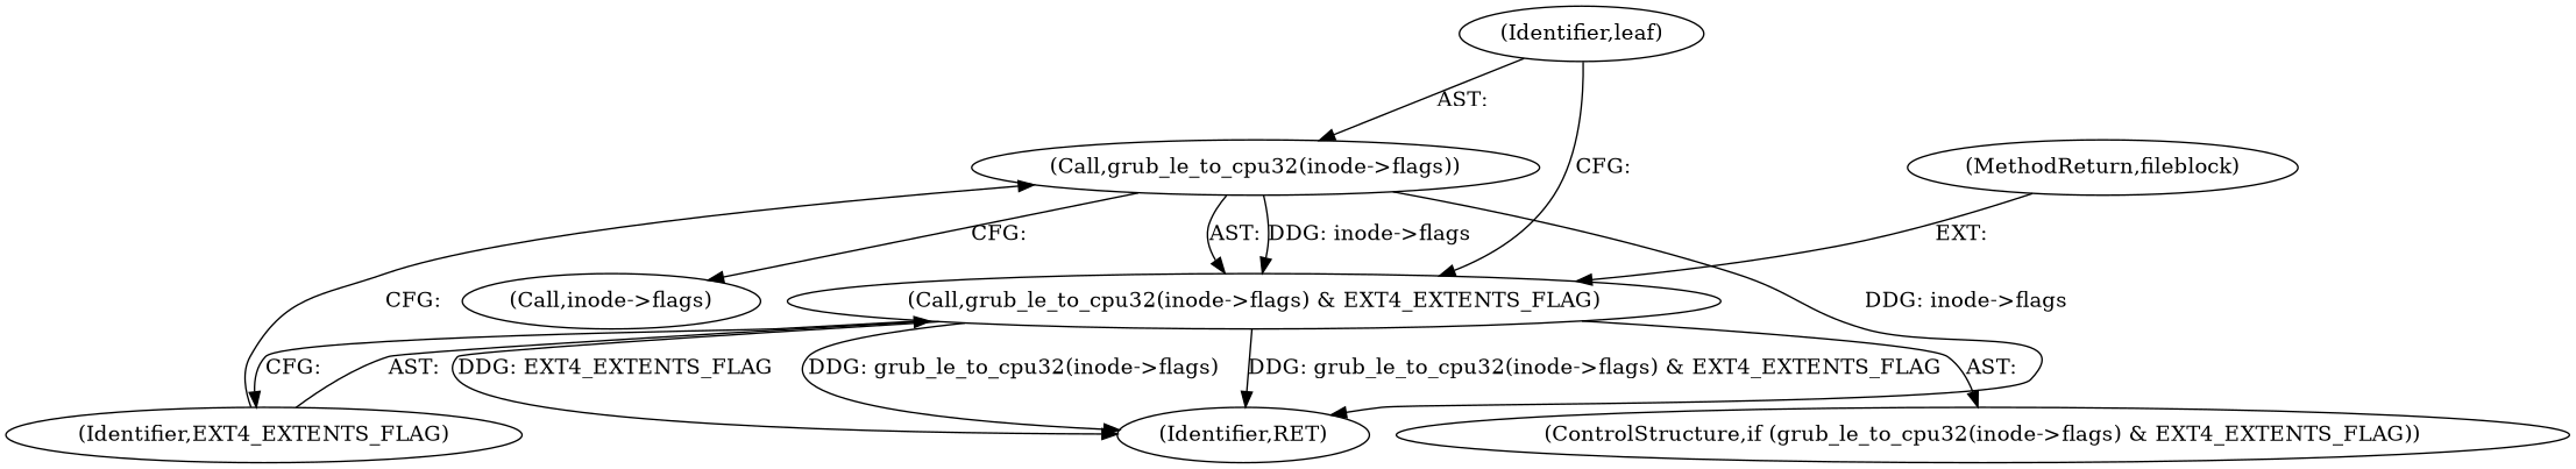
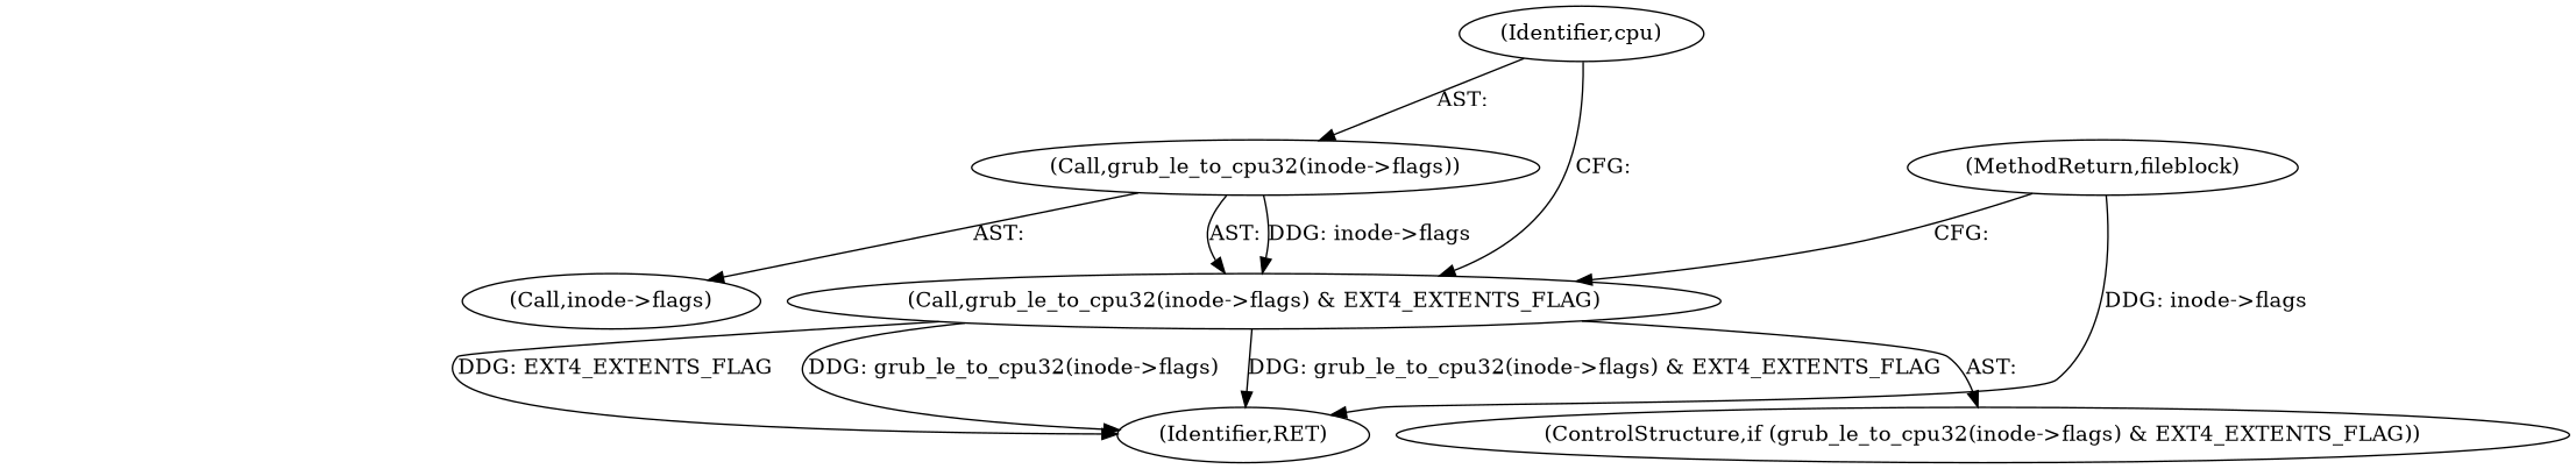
  digraph {
    n1 [label="(Call,grub_le_to_cpu32(inode->flags))"]
    n2 [label="(Call,grub_le_to_cpu32(inode->flags) & EXT4_EXTENTS_FLAG)"]
    n3 [label="(Identifier,RET)"]
    n4 [label="(Call,inode->flags)"]
    n5 [label="(ControlStructure,if (grub_le_to_cpu32(inode->flags) & EXT4_EXTENTS_FLAG))"]
-   n6 [label="(Identifier,EXT4_EXTENTS_FLAG)"]
-   n7 [label="(Identifier,leaf)"]
+   n7 [label="(Identifier,cpu)"]
    n8 [label="(MethodReturn,fileblock)"]
    n1 -> n2 [label="AST: "]
    n1 -> n2 [label="DDG: inode->flags"]
-   n1 -> n3 [label="DDG: inode->flags"]
-   n1 -> n4 [label="CFG: "]
+   n8 -> n3 [label="DDG: inode->flags"]
+   n1 -> n4 [label="AST: "]
    n2 -> n3 [label="DDG: EXT4_EXTENTS_FLAG"]
    n2 -> n3 [label="DDG: grub_le_to_cpu32(inode->flags)"]
    n2 -> n3 [label="DDG: grub_le_to_cpu32(inode->flags) & EXT4_EXTENTS_FLAG"]
    n2 -> n5 [label="AST: "]
-   n2 -> n6 [label="CFG: "]
-   n6 -> n1 [label="CFG: "]
-   n6 -> n2 [label="AST: "]
    n7 -> n1 [label="AST: "]
    n7 -> n2 [label="CFG: "]
-   n8 -> n2 [label="EXT: "]
+   n8 -> n2 [label="CFG: "]
  }
